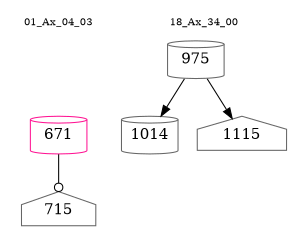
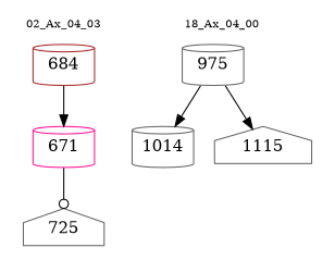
  digraph {
    node [color=gray40 shape=cylinder]
    edge [arrowhead=normal color=black]
+   n1 [color=brown label=684]
    n2 [color=deeppink label=671]
-   n3 [label=715 shape=house]
+   n3 [label=725 shape=house]
    n4 [label=1014]
    n5 [label=975]
    n6 [label=1115 shape=house]
    subgraph cluster_1 {
      color=white
      fontsize=10
-     label="01_Ax_04_03"
+     label="02_Ax_04_03"
+     n1
      n2
      n3
    }
    subgraph cluster_2 {
      color=white
      fontsize=10
-     label="18_Ax_34_00"
+     label="18_Ax_04_00"
      n4
      n5
      n6
    }
+   n1 -> n2
    n2 -> n3 [arrowhead=odot]
    n5 -> n4
    n5 -> n6
  }
